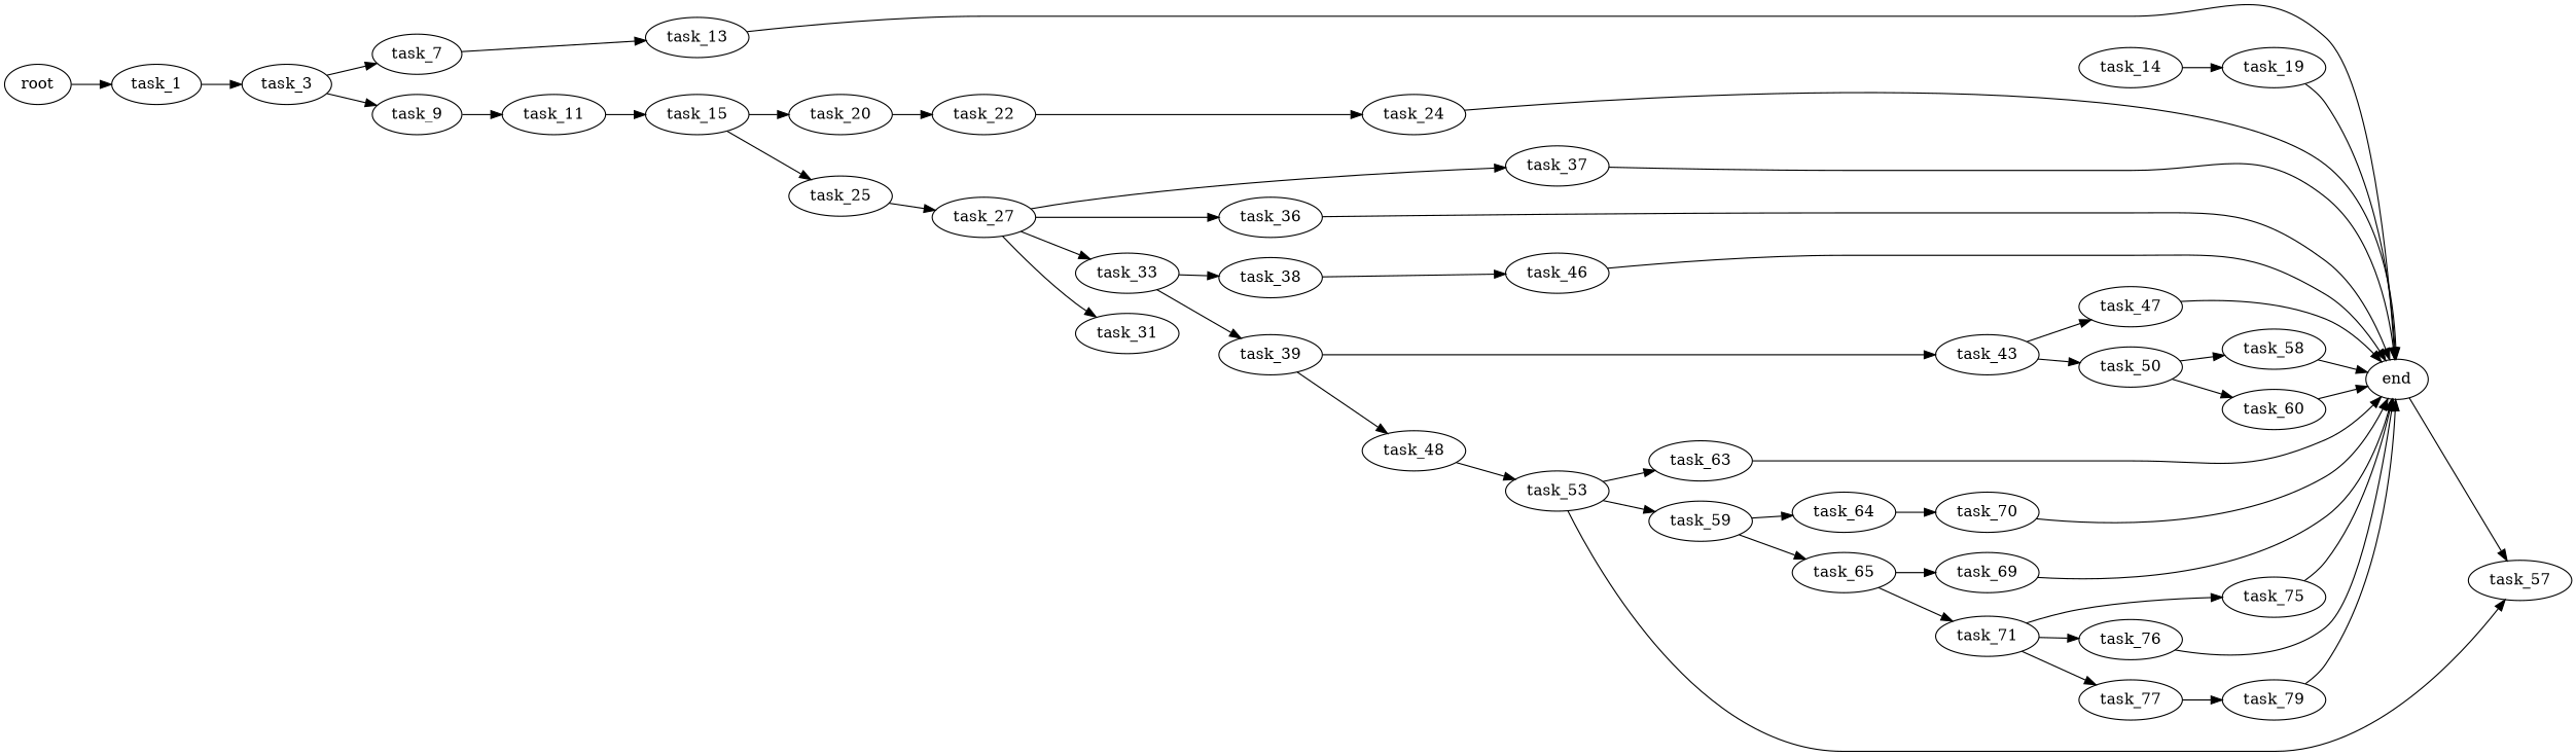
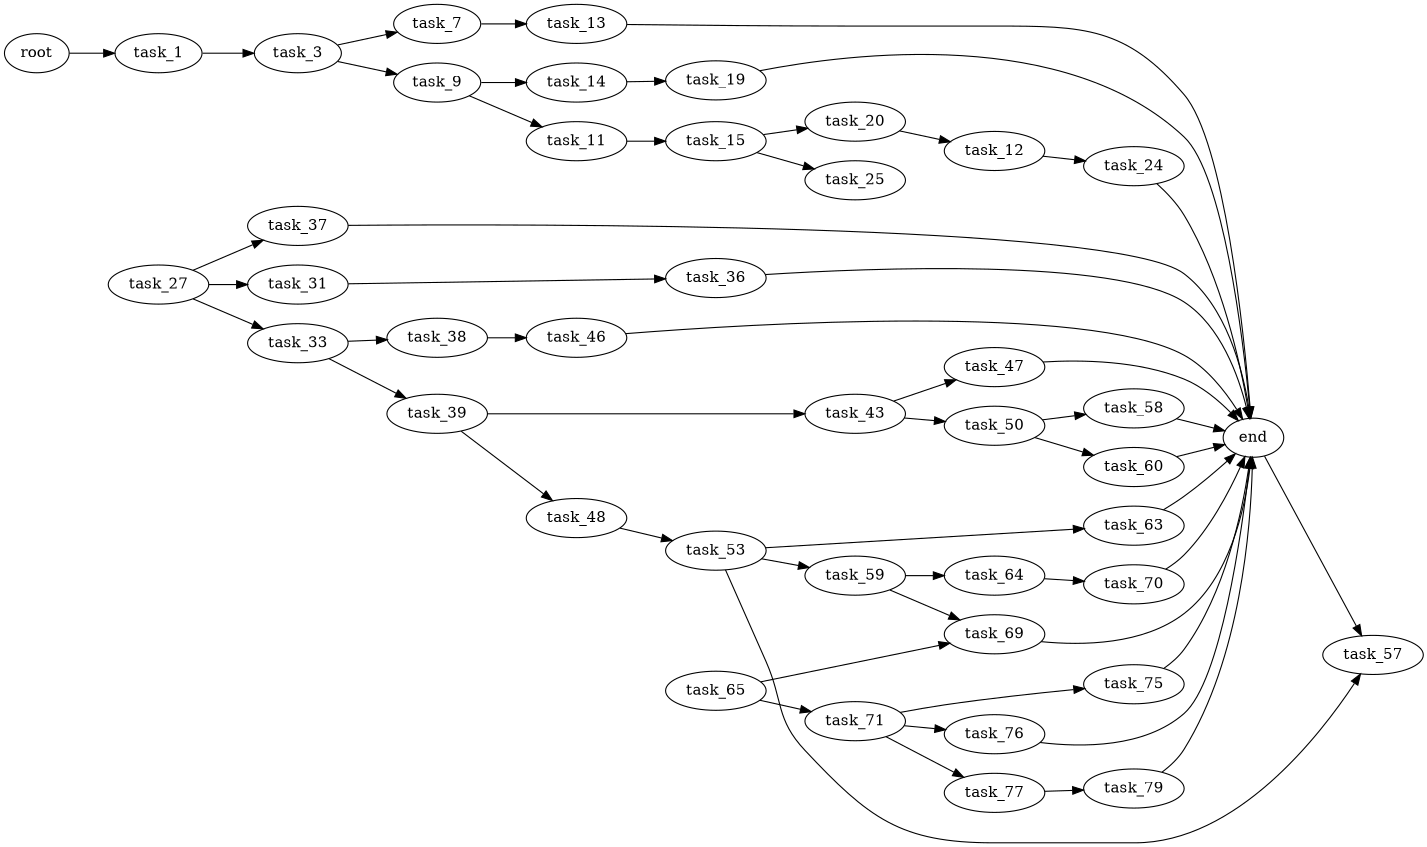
  digraph {
    rankdir=LR
    root
    task_1
    task_3
    task_7
    task_9
    task_13
    task_11
    task_14
    task_15
    end
    task_19
    task_20
    task_25
    task_57
-   task_22
+   task_22 [label=task_12]
    task_27
    task_24
    task_31
    task_33
    task_37
    task_36
    task_38
    task_39
    task_46
    task_43
    task_48
    task_47
    task_50
    task_53
    task_58
    task_60
    task_59
    task_63
    task_64
    task_65
    task_70
    task_69
    task_71
    task_75
    task_76
    task_77
    task_79
    root -> task_1
    task_1 -> task_3
    task_3 -> task_7
    task_3 -> task_9
    task_7 -> task_13
    task_9 -> task_11
+   task_9 -> task_14
    task_13 -> end
    task_11 -> task_15
    task_14 -> task_19
    task_15 -> task_20
    task_15 -> task_25
    end -> task_57
    task_19 -> end
    task_20 -> task_22
-   task_25 -> task_27
    task_22 -> task_24
    task_27 -> task_31
    task_27 -> task_33
    task_27 -> task_37
    task_24 -> end
-   task_27 -> task_36
+   task_31 -> task_36
    task_33 -> task_38
    task_33 -> task_39
    task_37 -> end
    task_36 -> end
    task_38 -> task_46
    task_39 -> task_43
    task_39 -> task_48
    task_46 -> end
    task_43 -> task_47
    task_43 -> task_50
    task_48 -> task_53
    task_47 -> end
    task_50 -> task_58
    task_50 -> task_60
    task_53 -> task_57
    task_53 -> task_59
    task_53 -> task_63
    task_58 -> end
    task_60 -> end
    task_59 -> task_64
-   task_59 -> task_65
+   task_59 -> task_69
    task_63 -> end
    task_64 -> task_70
    task_65 -> task_69
    task_65 -> task_71
    task_70 -> end
    task_69 -> end
    task_71 -> task_75
    task_71 -> task_76
    task_71 -> task_77
    task_75 -> end
    task_76 -> end
    task_77 -> task_79
    task_79 -> end
  }
